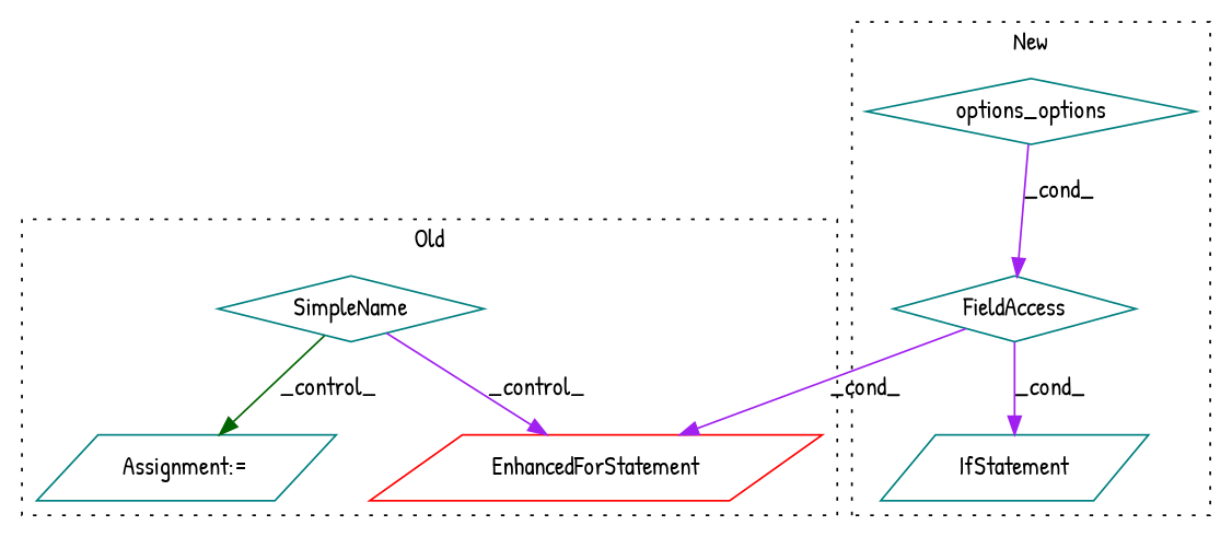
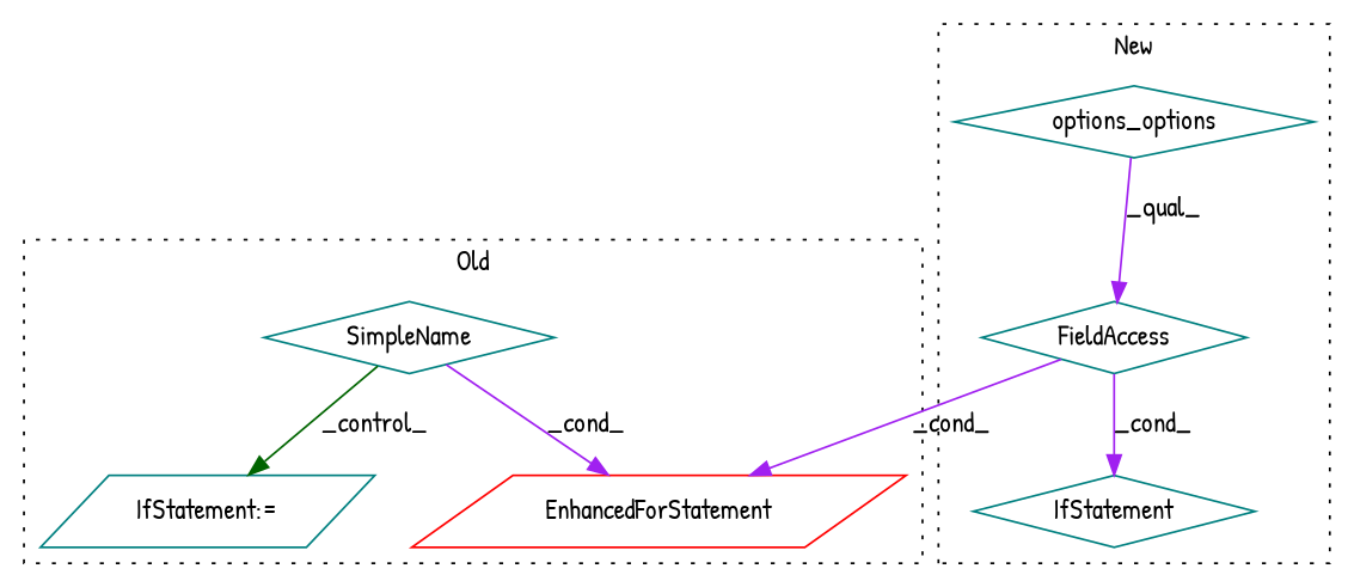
  digraph {
    fontname="Patrick Hand"
    node [color=teal fontname="Patrick Hand" l="57,2" s="1805,1886" shape=parallelogram]
    edge [color=purple fontname="Patrick Hand"]
    n1 [a=70 color=red label=EnhancedForStatement]
-   n2 [a=7 label="Assignment:="]
+   n2 [a=7 label="IfStatement:="]
    n3 [a=42 label=SimpleName shape=diamond l="" s=""]
    n4 [a=32 l=13 label=options_options s=2298 shape=diamond]
    n5 [a=22 l=24 label=FieldAccess s=2293 shape=diamond]
-   n6 [a=25 l="4,2" label=IfStatement s="2289,2317"]
+   n6 [a=25 l="4,2" label=IfStatement s="2289,2317" shape=diamond]
    subgraph cluster_1 {
      label=Old
      style=dotted
      n1
      n2
      n3
    }
    subgraph cluster_2 {
      label=New
      style=dotted
      n4
      n5
      n6
    }
-   n3 -> n1 [label=_control_]
+   n3 -> n1 [label=_cond_]
    n3 -> n2 [color=darkgreen label=_control_]
-   n4 -> n5 [label=_cond_]
+   n4 -> n5 [label=_qual_]
    n5 -> n1 [label=_cond_]
    n5 -> n6 [label=_cond_]
  }
